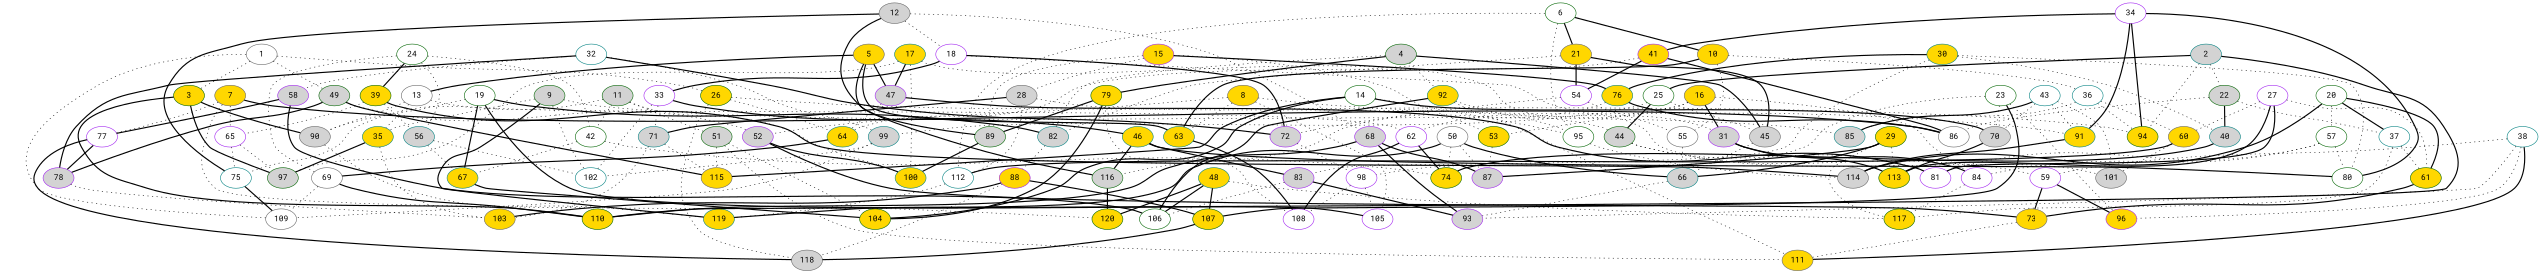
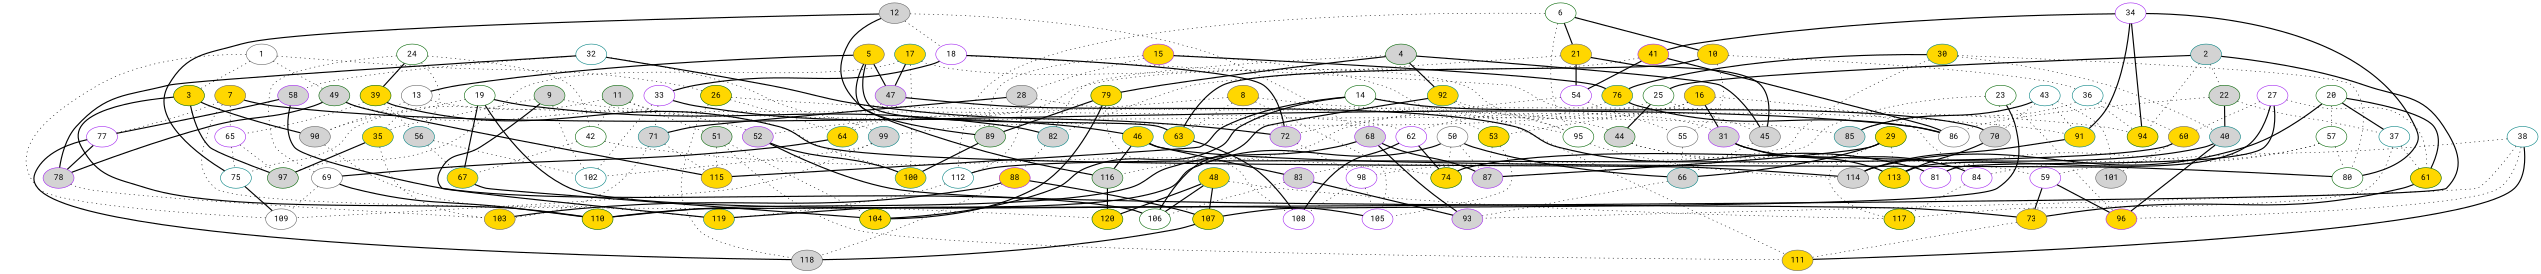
  graph {
    fontname="Roboto Mono"
    node [color=darkgreen fillcolor=gold fontname="Roboto Mono" style=filled]
    edge [fontname="Roboto Mono" style=dotted]
    1 [color=gray40 fillcolor=white]
    3
    26
    49 [fillcolor=lightgrey]
    109 [color=gray40 fillcolor=white]
    110
    90 [color=gray40 fillcolor=lightgrey]
    97 [fillcolor=lightgrey]
    94
    64 [color=teal]
    118 [color=gray40 fillcolor=lightgrey]
    52 [color=purple fillcolor=lightgrey]
    115 [color=gray40]
    78 [color=purple fillcolor=lightgrey]
    2 [color=teal fillcolor=lightgrey]
    22 [fillcolor=lightgrey]
    25 [fillcolor=white]
    86 [color=gray40 fillcolor=white]
    37 [color=teal fillcolor=white]
    40 [color=teal fillcolor=lightgrey]
    45 [color=gray40 fillcolor=lightgrey]
    44 [fillcolor=lightgrey]
    99 [color=teal fillcolor=lightgrey]
    119 [color=teal]
    4 [fillcolor=lightgrey]
    79
    82 [color=teal fillcolor=lightgrey]
    92 [color=teal]
    66 [color=teal fillcolor=lightgrey]
    89 [fillcolor=lightgrey]
    104
    108 [color=purple fillcolor=white]
    88 [color=purple]
    95 [fillcolor=white]
    111 [color=gray40]
    106 [fillcolor=white]
    5 [color=gray40]
    13 [color=gray40 fillcolor=white]
    47 [color=purple fillcolor=lightgrey]
    63 [color=teal]
    116 [fillcolor=lightgrey]
    35 [color=teal]
    62 [color=purple fillcolor=white]
    81 [color=purple fillcolor=white]
    120
    6 [fillcolor=white]
    10 [color=gray40]
    21 [color=gray40]
    112 [color=teal fillcolor=white]
    36 [color=teal fillcolor=white]
    55 [color=gray40 fillcolor=white]
    54 [color=purple fillcolor=white]
    114 [color=gray40 fillcolor=lightgrey]
    7 [color=gray40]
    65 [color=purple fillcolor=white]
    77 [color=purple fillcolor=white]
    75 [color=teal fillcolor=white]
    8 [color=gray40]
    91 [color=teal]
    105 [color=purple fillcolor=white]
    100 [color=teal]
    73 [color=gray40]
    9 [fillcolor=lightgrey]
    85 [color=teal fillcolor=lightgrey]
    102 [color=teal fillcolor=white]
    103 [color=gray40]
    60 [color=gray40]
    11 [fillcolor=lightgrey]
    42 [fillcolor=white]
    51 [fillcolor=lightgrey]
    67 [color=teal]
    74
    12 [color=gray40 fillcolor=lightgrey]
    18 [color=purple fillcolor=white]
    68 [color=purple fillcolor=lightgrey]
    31 [color=purple fillcolor=lightgrey]
    33 [color=purple fillcolor=white]
    72 [color=purple fillcolor=lightgrey]
    87 [color=purple fillcolor=lightgrey]
    93 [color=purple fillcolor=lightgrey]
    14 [fillcolor=white]
    70 [color=gray40 fillcolor=lightgrey]
    113
    15 [color=purple]
    28 [color=gray40 fillcolor=lightgrey]
    53
    76 [color=teal]
    71 [color=teal fillcolor=lightgrey]
    16 [color=gray40]
    84 [color=purple fillcolor=white]
    117
    17 [color=teal]
    101 [color=gray40 fillcolor=lightgrey]
    46 [color=teal]
    98 [color=purple fillcolor=white]
    19 [fillcolor=white]
    20 [fillcolor=white]
    57 [fillcolor=white]
    61
    80 [fillcolor=white]
    96 [color=purple]
    23 [fillcolor=white]
    107
    24 [fillcolor=white]
    39
    56 [color=teal fillcolor=lightgrey]
    69 [color=gray40 fillcolor=white]
    59 [color=purple fillcolor=white]
    27 [color=purple fillcolor=white]
    29
    30 [color=teal]
    83 [color=purple fillcolor=lightgrey]
    32 [color=teal fillcolor=white]
    58 [color=purple fillcolor=lightgrey]
    34 [color=purple fillcolor=white]
    41 [color=purple]
    38 [color=teal fillcolor=white]
    43 [color=teal fillcolor=white]
    48 [color=teal]
    50 [color=gray40 fillcolor=white]
    1 -- 3
    1 -- 26
    1 -- 49
    1 -- 109
    3 -- 110 [style=bold]
    3 -- 90 [style=bold]
    3 -- 97 [style=bold]
    26 -- 94
    26 -- 64
    26 -- 118
    49 -- 52
    49 -- 115 [style=bold]
    49 -- 78 [style=bold]
    90 -- 119
    64 -- 69 [style=bold]
    52 -- 100 [style=bold]
    52 -- 73 [style=bold]
    78 -- 103
    2 -- 110 [style=bold]
    2 -- 94
    2 -- 22
    2 -- 25 [style=bold]
    22 -- 86
    22 -- 37
    22 -- 40 [style=bold]
    25 -- 45
    25 -- 44 [style=bold]
    25 -- 99
    37 -- 117
    37 -- 61
    40 -- 74 [style=bold]
+   40 -- 96 [style=bold]
    45 -- 66
    44 -- 81
    44 -- 59
    99 -- 109
    99 -- 102
    4 -- 45 [style=bold]
    4 -- 79 [style=bold]
    4 -- 82
-   4 -- 92
+   4 -- 92 [style=bold]
    79 -- 89 [style=bold]
    79 -- 104 [style=bold]
    79 -- 108
    82 -- 88
    92 -- 95
    92 -- 111
    92 -- 106 [style=bold]
    66 -- 93
    89 -- 100 [style=bold]
    88 -- 118
    88 -- 103 [style=bold]
    88 -- 107 [style=bold]
    95 -- 114
    5 -- 13 [style=bold]
    5 -- 47 [style=bold]
    5 -- 63 [style=bold]
    5 -- 116 [style=bold]
    13 -- 90
    13 -- 35
    13 -- 62
    47 -- 64
    47 -- 81 [style=bold]
    63 -- 108 [style=bold]
    116 -- 120 [style=bold]
    35 -- 97 [style=bold]
    35 -- 103
    62 -- 108 [style=bold]
    62 -- 74 [style=bold]
    6 -- 95
    6 -- 10 [style=bold]
    6 -- 21 [style=bold]
    6 -- 112
    10 -- 63 [style=bold]
    10 -- 36
    10 -- 55
    21 -- 45 [style=bold]
    21 -- 82
    21 -- 54 [style=bold]
    112 -- 119
    36 -- 94
    36 -- 85
    36 -- 60
    55 -- 66
    54 -- 55
    54 -- 72
    7 -- 86 [style=bold]
    7 -- 120
    7 -- 65
    7 -- 77
    65 -- 97
    65 -- 75
    77 -- 118 [style=bold]
    77 -- 78 [style=bold]
    75 -- 109 [style=bold]
    8 -- 52
    8 -- 63
    8 -- 91
    8 -- 105
    91 -- 114 [style=bold]
    73 -- 111
    9 -- 119 [style=bold]
    9 -- 35
    9 -- 85
    9 -- 102
    60 -- 112 [style=bold]
    60 -- 101
    11 -- 75
    11 -- 100
    11 -- 42
    11 -- 51
    42 -- 67
    42 -- 74
    51 -- 115
    51 -- 104
    51 -- 111
    67 -- 104 [style=bold]
    12 -- 89 [style=bold]
    12 -- 75 [style=bold]
    12 -- 18
    12 -- 68
    18 -- 31
    18 -- 33 [style=bold]
    18 -- 72 [style=bold]
    68 -- 110 [style=bold]
    68 -- 87 [style=bold]
    68 -- 93 [style=bold]
    31 -- 113 [style=bold]
    31 -- 84 [style=bold]
    33 -- 102
    33 -- 71
    33 -- 46 [style=bold]
    72 -- 98
    14 -- 115 [style=bold]
    14 -- 104 [style=bold]
    14 -- 95
    14 -- 70 [style=bold]
    70 -- 113 [style=bold]
    15 -- 89
    15 -- 28
    15 -- 53
    15 -- 76 [style=bold]
    28 -- 44
    28 -- 112
    28 -- 71 [style=bold]
+   53 -- 105
    53 -- 87
    76 -- 86 [style=bold]
    76 -- 116
    71 -- 115
    71 -- 103
    16 -- 62
    16 -- 31 [style=bold]
    16 -- 53
    16 -- 84
    84 -- 117
    17 -- 97
    17 -- 47 [style=bold]
    17 -- 100
-   17 -- 101
+   17 -- 95
    46 -- 116 [style=bold]
    46 -- 80 [style=bold]
    46 -- 83 [style=bold]
    98 -- 108
    98 -- 105
    19 -- 90
    19 -- 82 [style=bold]
    19 -- 105 [style=bold]
    19 -- 67 [style=bold]
    20 -- 37 [style=bold]
    20 -- 114 [style=bold]
    20 -- 57
    20 -- 61 [style=bold]
    57 -- 81
    57 -- 84
    57 -- 80
    61 -- 73 [style=bold]
    23 -- 70
    23 -- 98
    23 -- 96
    23 -- 107 [style=bold]
    107 -- 118 [style=bold]
    24 -- 42
    24 -- 39 [style=bold]
    24 -- 56
    24 -- 69
    39 -- 114 [style=bold]
    39 -- 65
    39 -- 56
    56 -- 102
    56 -- 67
    69 -- 109
    69 -- 110 [style=bold]
    59 -- 73 [style=bold]
    59 -- 96 [style=bold]
    27 -- 81 [style=bold]
    27 -- 60
    27 -- 113 [style=bold]
    27 -- 61
    29 -- 66 [style=bold]
    29 -- 87 [style=bold]
    29 -- 113
    29 -- 117
    30 -- 40
    30 -- 76 [style=bold]
    30 -- 80
    30 -- 83
    83 -- 106
    83 -- 93 [style=bold]
    32 -- 78 [style=bold]
    32 -- 99
    32 -- 72 [style=bold]
    32 -- 58
    58 -- 106 [style=bold]
    58 -- 77 [style=bold]
    34 -- 94 [style=bold]
    34 -- 91 [style=bold]
    34 -- 80 [style=bold]
    34 -- 41 [style=bold]
    41 -- 64
    41 -- 86 [style=bold]
    41 -- 54 [style=bold]
    38 -- 111 [style=bold]
    38 -- 93
    38 -- 96
    38 -- 59
    43 -- 91
    43 -- 85 [style=bold]
    43 -- 70
    43 -- 101
    48 -- 106 [style=bold]
    48 -- 120 [style=bold]
    48 -- 117
    48 -- 107 [style=bold]
    50 -- 119 [style=bold]
    50 -- 66 [style=bold]
    50 -- 74
    50 -- 87
  }
